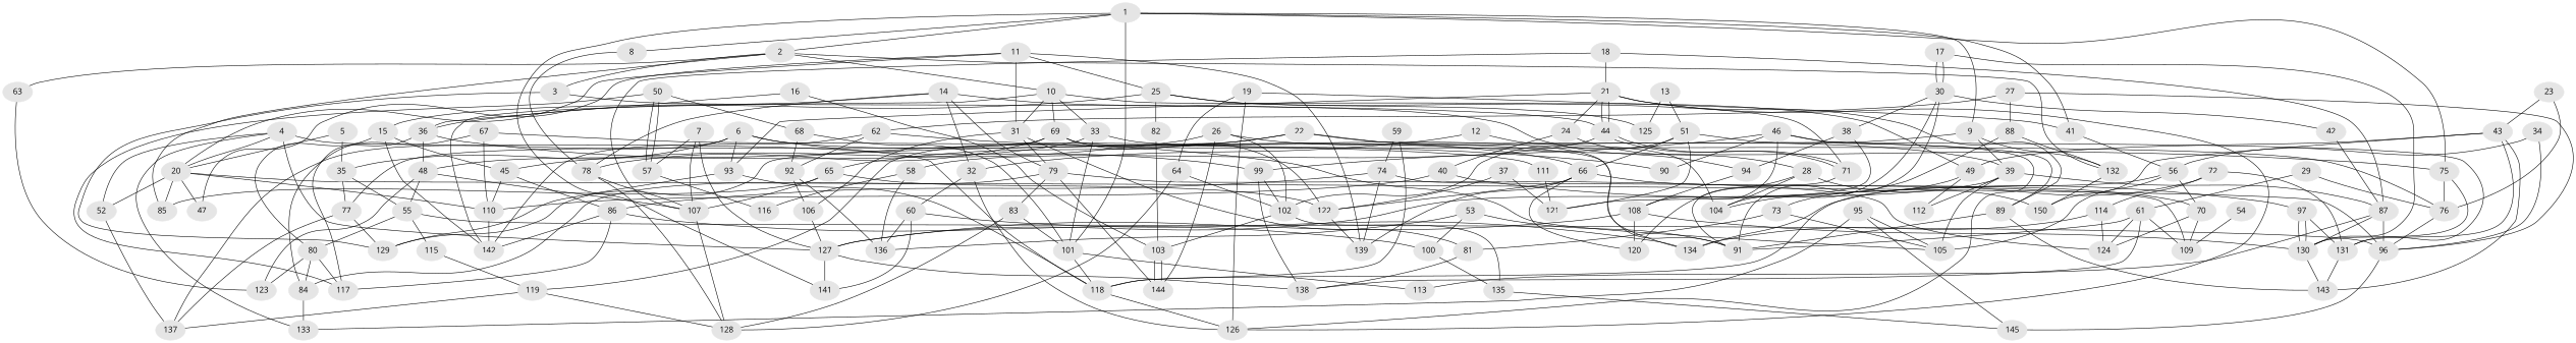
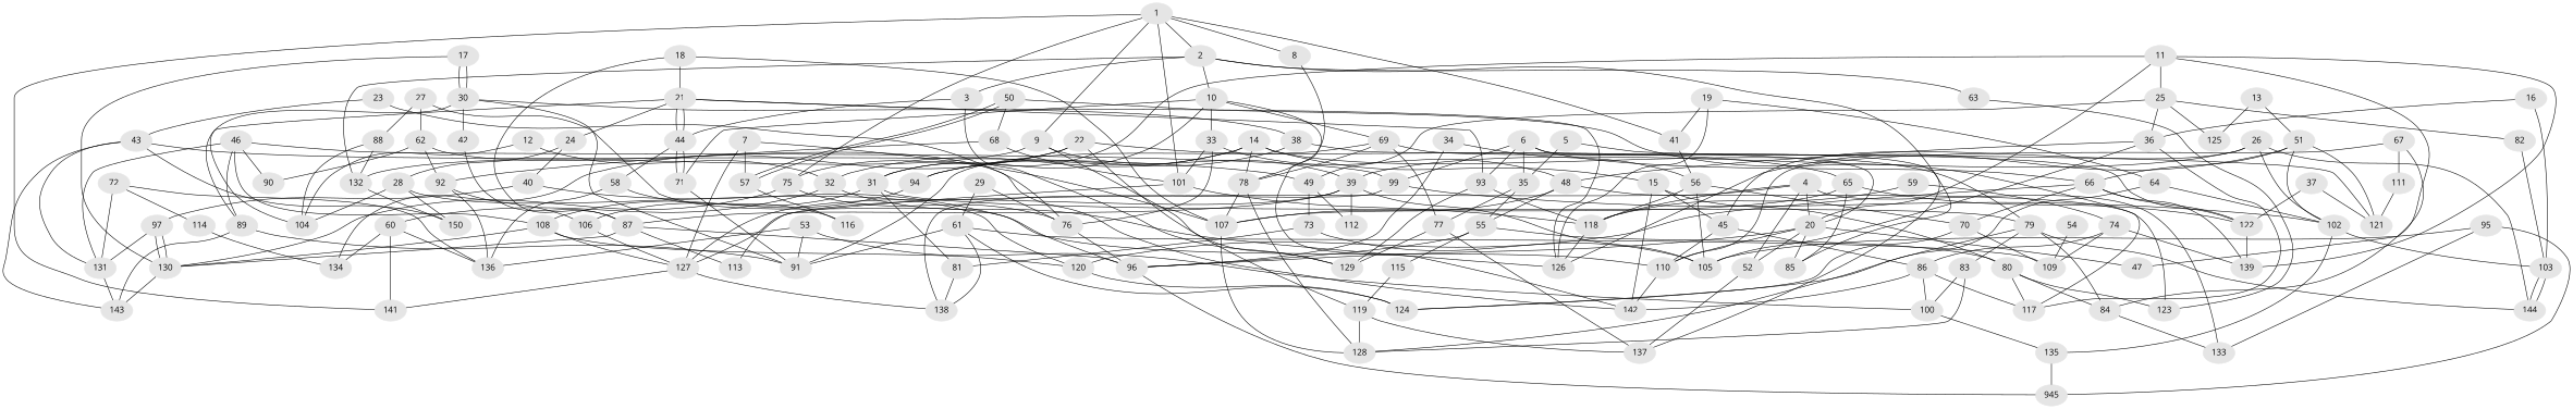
  graph {
    fontname="Open Sans"
    node [color=gray90 fontname="Open Sans" style=filled]
    edge [fontname="Open Sans"]
    1
    2
    8
    9
    41
    75
    101
    141
    3
    10
    63
    85
    132
    78
    129
    39
    56
    130
    76
    118
    113
    44
    31
    33
    69
    71
    142
    123
    n29 [label=150]
    58
    4
    20
    52
    127
    133
    47
    96
    110
    137
    126
    138
    5
    35
    55
    77
    6
    66
    93
    99
    139
    120
    122
    70
    102
    7
    57
    107
    116
    128
    87
    105
    112
    79
    81
    106
    48
    91
    11
    25
    125
    36
    49
    82
    12
    32
    104
    60
    13
    51
    121
    14
    15
    94
    45
    80
    144
    124
    84
    83
    108
    86
    117
    16
    103
    17
    30
    38
    42
    143
    18
    21
    24
    89
    19
    64
-   145
+   145 [label=945]
    28
    40
    22
    65
    119
    134
    23
    43
    131
    97
    73
    26
    135
    27
    62
    88
    90
    92
    29
    61
    109
    136
    34
    115
    37
    100
    46
    50
    68
    53
    54
    59
    74
    67
    111
    72
    114
    95
    1 -- 2
    1 -- 8
    1 -- 9
    1 -- 41
    1 -- 75
    1 -- 101
    1 -- 141
    2 -- 3
    2 -- 10
    2 -- 63
    2 -- 85
    2 -- 132
    8 -- 78
    9 -- 132
    9 -- 129
    9 -- 39
    41 -- 56
    75 -- 130
    75 -- 76
    101 -- 118
    101 -- 113
    3 -- 129
    3 -- 44
    10 -- 31
    10 -- 33
    10 -- 69
    10 -- 71
    10 -- 142
    63 -- 123
    132 -- n29
    78 -- 107
    78 -- 128
    39 -- 127
    39 -- 87
    39 -- 105
    39 -- 112
    56 -- 118
    56 -- 70
    56 -- 105
    130 -- 143
    76 -- 96
    118 -- 126
    44 -- 71
    44 -- 71
    44 -- 58
    31 -- 79
    31 -- 81
    31 -- 106
    33 -- 101
    33 -- 76
    33 -- 48
    69 -- 78
    69 -- 77
    69 -- 122
    69 -- 91
    71 -- 91
    58 -- 116
    58 -- 136
    4 -- 118
    4 -- 20
    4 -- 52
    4 -- 127
    4 -- 133
    20 -- 85
    20 -- 52
    20 -- 47
    20 -- 96
    20 -- 110
    52 -- 137
    127 -- 141
    127 -- 138
    96 -- 145
    110 -- 142
    5 -- 20
    5 -- 35
    35 -- 55
    35 -- 77
    55 -- 96
    55 -- 80
    55 -- 115
    77 -- 129
    77 -- 137
    6 -- 137
    6 -- 35
    6 -- 66
    6 -- 93
    6 -- 99
    66 -- 139
    66 -- 120
    66 -- 122
    66 -- 70
    93 -- 129
    93 -- 118
    99 -- 138
    99 -- 102
    122 -- 139
    70 -- 124
    70 -- 109
    102 -- 103
    102 -- 135
    7 -- 127
    7 -- 57
    7 -- 107
    57 -- 116
    107 -- 128
    87 -- 130
    87 -- 113
    87 -- 96
    79 -- 144
    79 -- 124
    79 -- 84
    79 -- 83
    81 -- 138
    106 -- 127
    48 -- 123
    48 -- 55
    48 -- 107
    11 -- 31
    11 -- 20
    11 -- 47
    11 -- 139
    11 -- 25
    25 -- 125
    25 -- 36
    25 -- 49
    25 -- 82
    36 -- 105
    36 -- 48
    36 -- 117
    49 -- 112
    49 -- 73
    82 -- 103
    12 -- 32
    12 -- 104
    32 -- 126
    32 -- 60
    60 -- 141
    60 -- 134
    60 -- 136
    13 -- 125
    13 -- 51
    51 -- 126
    51 -- 66
    51 -- 102
    51 -- 121
    14 -- 78
    14 -- 79
    14 -- 32
    14 -- 15
    14 -- 94
    15 -- 142
    15 -- 45
    15 -- 80
    94 -- 108
    45 -- 110
    45 -- 86
    80 -- 123
    80 -- 84
    80 -- 117
    84 -- 133
-   83 -- 101
+   83 -- 100
    83 -- 128
    108 -- 130
    108 -- 127
    108 -- 120
    86 -- 142
    86 -- 117
    86 -- 100
    16 -- 36
    16 -- 103
    103 -- 144
    103 -- 144
    17 -- 130
    17 -- 30
    17 -- 30
    30 -- 91
    30 -- 104
    30 -- 38
    30 -- 42
    38 -- 121
    38 -- 94
    42 -- 87
    18 -- 107
    18 -- 87
    18 -- 21
    21 -- 44
    21 -- 44
    21 -- 126
    21 -- 93
    21 -- 24
    21 -- 89
    24 -- 28
    24 -- 40
    89 -- 91
    89 -- 143
    19 -- 41
    19 -- 126
    19 -- 64
    64 -- 102
    64 -- 128
    28 -- n29
    28 -- 120
    28 -- 104
    40 -- 110
    40 -- 97
    22 -- 75
    22 -- 65
    22 -- 119
    22 -- 134
    65 -- 85
    65 -- 122
    65 -- 107
    119 -- 137
    119 -- 128
    23 -- 76
    23 -- 43
    43 -- n29
    43 -- 49
    43 -- 143
    43 -- 131
    131 -- 143
    97 -- 130
    97 -- 130
    97 -- 131
    73 -- 105
    73 -- 81
    26 -- 39
    26 -- 102
    26 -- 45
    26 -- 144
    135 -- 145
    27 -- 96
    27 -- 62
    27 -- 88
    62 -- 142
    62 -- 90
    62 -- 92
    88 -- 132
    88 -- 104
    92 -- 106
    92 -- 136
    29 -- 76
    29 -- 61
    61 -- 138
    61 -- 91
    61 -- 124
    61 -- 109
    34 -- 56
    34 -- 96
    115 -- 119
    37 -- 122
    37 -- 121
    100 -- 135
    46 -- 99
    46 -- 108
    46 -- 89
    46 -- 131
    46 -- 90
    50 -- 57
    50 -- 57
    50 -- 117
    50 -- 68
    68 -- 101
    68 -- 92
    53 -- 91
    53 -- 136
    53 -- 100
    54 -- 109
    59 -- 118
    59 -- 74
    74 -- 139
    74 -- 86
    74 -- 109
    67 -- 110
    67 -- 84
    67 -- 111
    111 -- 121
    72 -- 131
-   72 -- 134
+   72 -- 136
    72 -- 114
-   114 -- 124
+   120 -- 124
    114 -- 134
    95 -- 133
    95 -- 105
    95 -- 145
  }
